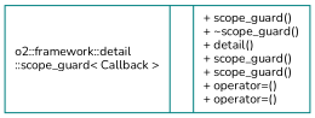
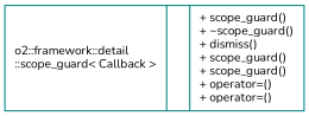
  digraph {
    rankdir=LR
    fontname=Nunito
-   n1 [color=teal fillcolor=white fontcolor=black fontname=Nunito fontsize=10 height=0.2 label="{o2::framework::detail\l::scope_guard\< Callback \>\n||+ scope_guard()\l+ ~scope_guard()\l+ detail()\l+ scope_guard()\l+ scope_guard()\l+ operator=()\l+ operator=()\l}" shape=record style=filled width=0.4]
+   n1 [color=teal fillcolor=white fontcolor=black fontname=Nunito fontsize=10 height=0.2 label="{o2::framework::detail\l::scope_guard\< Callback \>\n||+ scope_guard()\l+ ~scope_guard()\l+ dismiss()\l+ scope_guard()\l+ scope_guard()\l+ operator=()\l+ operator=()\l}" shape=record style=filled width=0.4]
  }
